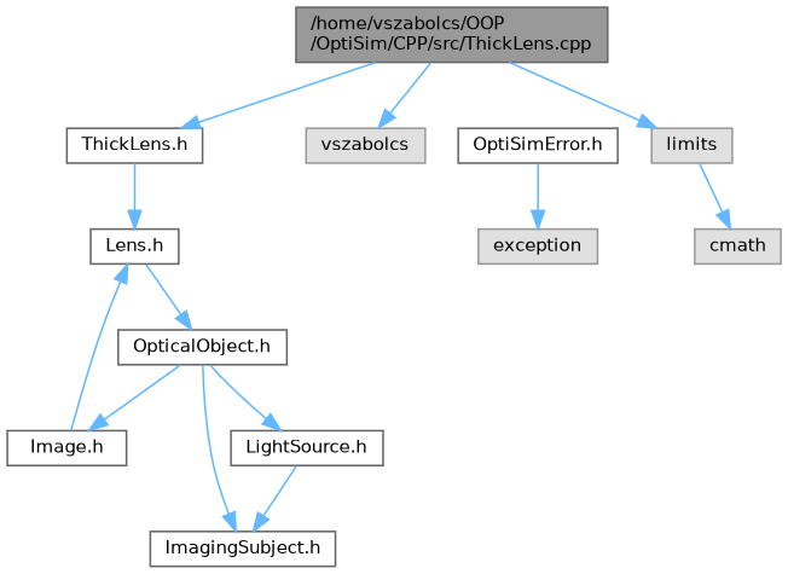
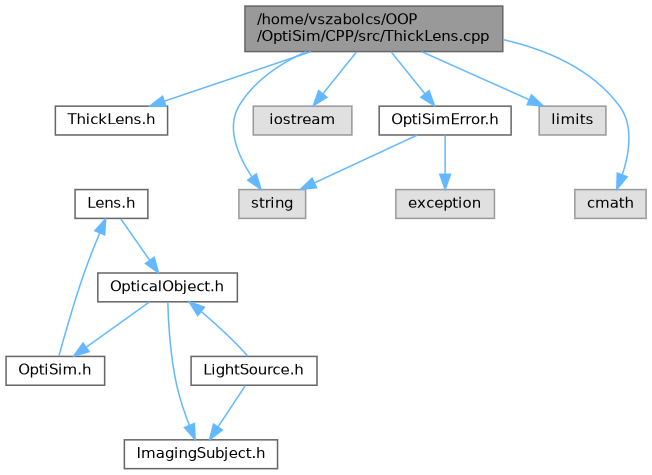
  digraph {
    node [color=grey40 fillcolor=white fontname=Helvetica fontsize=10 shape=box style=filled]
    edge [color=steelblue1 fontname=Helvetica fontsize=10 labelfontname=Helvetica labelfontsize=10 style=solid]
    n1 [color=gray40 fillcolor=grey60 fontcolor=black height=0.2 label="/home/vszabolcs/OOP\l/OptiSim/CPP/src/ThickLens.cpp" width=0.4]
    n2 [height=0.2 label="ThickLens.h" width=0.4]
-   n4 [color=grey60 fillcolor="#E0E0E0" height=0.2 label=vszabolcs width=0.4]
+   n3 [color=grey60 fillcolor="#E0E0E0" height=0.2 label=string width=0.4]
+   n4 [color=grey60 fillcolor="#E0E0E0" height=0.2 label=iostream width=0.4]
    n5 [color=grey60 fillcolor="#E0E0E0" height=0.2 label=limits width=0.4]
    n6 [color=grey60 fillcolor="#E0E0E0" height=0.2 label=cmath width=0.4]
    n7 [height=0.2 label="OptiSimError.h" width=0.4]
    n8 [height=0.2 label="Lens.h" width=0.4]
    n9 [color=grey60 fillcolor="#E0E0E0" height=0.2 label=exception width=0.4]
    n10 [height=0.2 label="OpticalObject.h" width=0.4]
-   n11 [height=0.2 label="Image.h" width=0.4]
+   n11 [height=0.2 label="OptiSim.h" width=0.4]
    n12 [height=0.2 label="ImagingSubject.h" width=0.4]
    n13 [height=0.2 label="LightSource.h" width=0.4]
    n1 -> n2
+   n1 -> n3
    n1 -> n4
    n1 -> n5
-   n5 -> n6
-   n2 -> n8
+   n1 -> n6
+   n1 -> n7
+   n7 -> n3
    n7 -> n9
    n8 -> n10
    n10 -> n11
    n10 -> n12
-   n10 -> n13
+   n13 -> n10
    n11 -> n8
    n13 -> n12
  }
